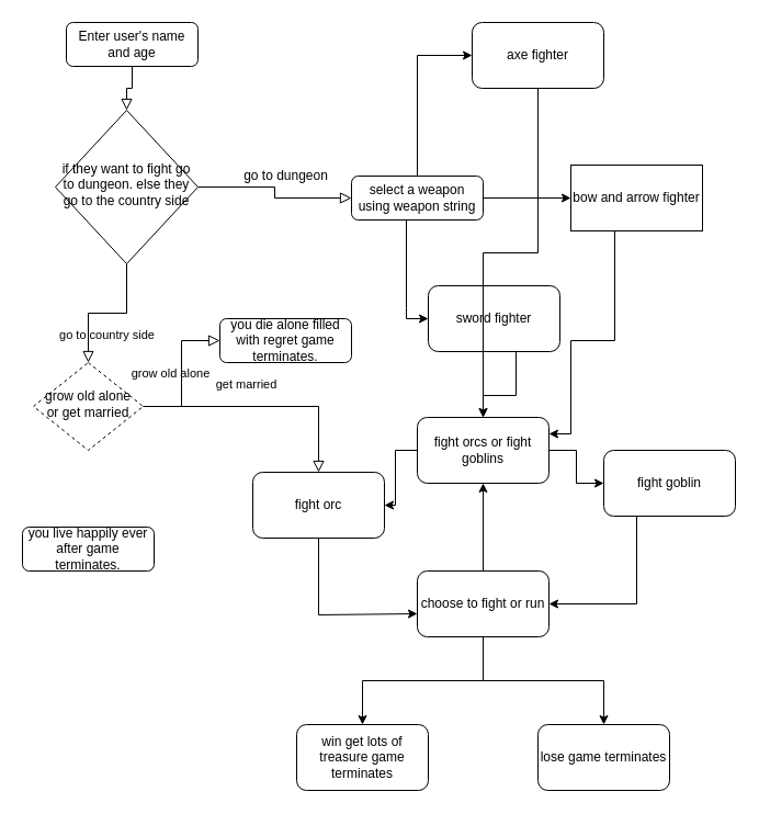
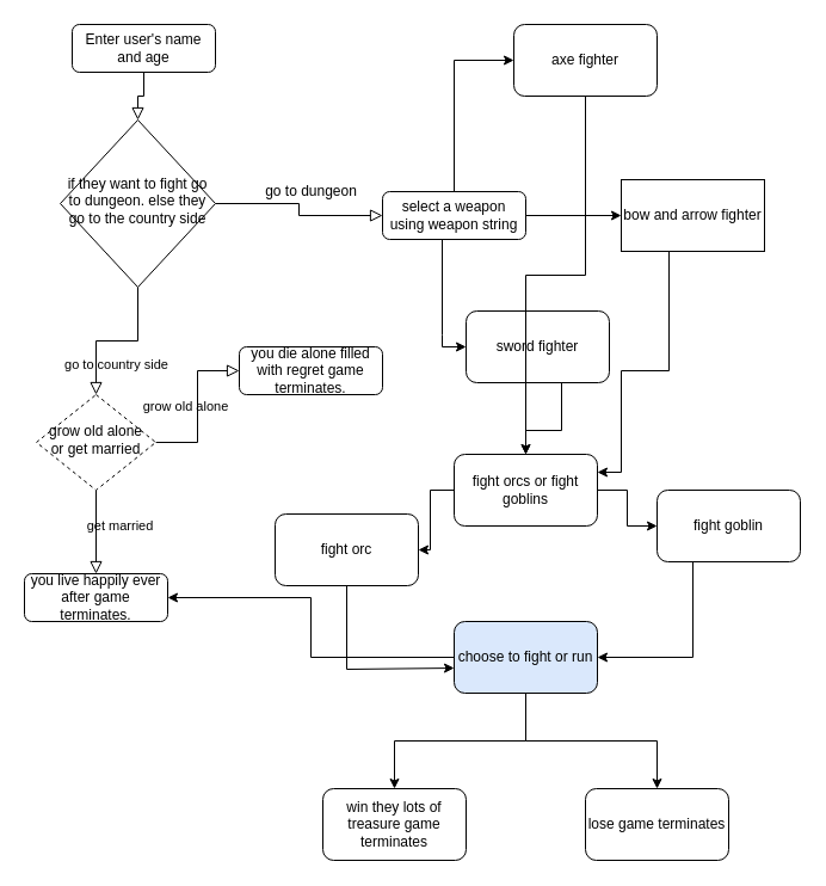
  <mxCell id="0" />
  <mxCell id="1" parent="0" />
  <mxCell id="2" value="" style="rounded=0;html=1;jettySize=auto;orthogonalLoop=1;fontSize=11;endArrow=block;endFill=0;endSize=8;strokeWidth=1;shadow=0;labelBackgroundColor=none;edgeStyle=orthogonalEdgeStyle;" parent="1" source="4" target="7" edge="1"><mxGeometry relative="1" as="geometry" /></mxCell>
  <mxCell id="3" style="edgeStyle=orthogonalEdgeStyle;rounded=0;orthogonalLoop=1;jettySize=auto;html=1;exitX=0.75;exitY=0;exitDx=0;exitDy=0;" edge="1" parent="1" source="4"><mxGeometry relative="1" as="geometry"><mxPoint x="150" y="20" as="targetPoint" /></mxGeometry></mxCell>
  <mxCell id="4" value="Enter user's name and age" style="rounded=1;whiteSpace=wrap;html=1;fontSize=12;glass=0;strokeWidth=1;shadow=0;" parent="1" vertex="1"><mxGeometry x="60" y="20" width="120" height="40" as="geometry" /></mxCell>
  <mxCell id="5" value="go to country side" style="rounded=0;html=1;jettySize=auto;orthogonalLoop=1;fontSize=11;endArrow=block;endFill=0;endSize=8;strokeWidth=1;shadow=0;labelBackgroundColor=none;edgeStyle=orthogonalEdgeStyle;" parent="1" source="7" target="14" edge="1"><mxGeometry y="20" relative="1" as="geometry"><mxPoint as="offset" /></mxGeometry></mxCell>
  <mxCell id="6" value="Go to dungeon" style="edgeStyle=orthogonalEdgeStyle;rounded=0;html=1;jettySize=auto;orthogonalLoop=1;fontSize=11;endArrow=block;endFill=0;endSize=8;strokeWidth=1;shadow=0;labelBackgroundColor=none;" parent="1" source="7" target="11" edge="1"><mxGeometry x="1" y="40" relative="1" as="geometry"><mxPoint x="40" y="40" as="offset" /></mxGeometry></mxCell>
  <mxCell id="7" value="if they want to fight go to dungeon. else they go to the country side" style="rhombus;whiteSpace=wrap;html=1;shadow=0;fontFamily=Helvetica;fontSize=12;align=center;strokeWidth=1;spacing=6;spacingTop=-4;" parent="1" vertex="1"><mxGeometry x="50" y="100" width="130" height="140" as="geometry" /></mxCell>
  <mxCell id="8" value="" style="edgeStyle=orthogonalEdgeStyle;rounded=0;orthogonalLoop=1;jettySize=auto;html=1;" edge="1" parent="1" source="11" target="21"><mxGeometry relative="1" as="geometry" /></mxCell>
  <mxCell id="9" value="" style="edgeStyle=orthogonalEdgeStyle;rounded=0;orthogonalLoop=1;jettySize=auto;html=1;" edge="1" parent="1" source="11" target="19"><mxGeometry relative="1" as="geometry"><Array as="points"><mxPoint x="370" y="280" /><mxPoint x="370" y="280" /></Array></mxGeometry></mxCell>
  <mxCell id="10" value="" style="edgeStyle=orthogonalEdgeStyle;rounded=0;orthogonalLoop=1;jettySize=auto;html=1;entryX=0;entryY=0.5;entryDx=0;entryDy=0;" edge="1" parent="1" source="11" target="23"><mxGeometry relative="1" as="geometry"><mxPoint x="380" y="90" as="targetPoint" /></mxGeometry></mxCell>
  <mxCell id="11" value="select a weapon using weapon string" style="rounded=1;whiteSpace=wrap;html=1;fontSize=12;glass=0;strokeWidth=1;shadow=0;" parent="1" vertex="1"><mxGeometry x="320" y="160" width="120" height="40" as="geometry" /></mxCell>
- <mxCell id="12" value="get married" style="rounded=0;html=1;jettySize=auto;orthogonalLoop=1;fontSize=11;endArrow=block;endFill=0;endSize=8;strokeWidth=1;shadow=0;labelBackgroundColor=none;edgeStyle=orthogonalEdgeStyle;" parent="1" source="14" target="32" edge="1"><mxGeometry x="-0.143" y="20" relative="1" as="geometry"><mxPoint as="offset" /></mxGeometry></mxCell>
+ <mxCell id="12" value="get married" style="rounded=0;html=1;jettySize=auto;orthogonalLoop=1;fontSize=11;endArrow=block;endFill=0;endSize=8;strokeWidth=1;shadow=0;labelBackgroundColor=none;edgeStyle=orthogonalEdgeStyle;" parent="1" source="14" target="15" edge="1"><mxGeometry x="-0.143" y="20" relative="1" as="geometry"><mxPoint as="offset" /></mxGeometry></mxCell>
  <mxCell id="13" value="grow old alone" style="edgeStyle=orthogonalEdgeStyle;rounded=0;html=1;jettySize=auto;orthogonalLoop=1;fontSize=11;endArrow=block;endFill=0;endSize=8;strokeWidth=1;shadow=0;labelBackgroundColor=none;" parent="1" source="14" target="16" edge="1"><mxGeometry y="10" relative="1" as="geometry"><mxPoint as="offset" /></mxGeometry></mxCell>
  <mxCell id="14" value="grow old alone or get married" style="rhombus;whiteSpace=wrap;html=1;shadow=0;fontFamily=Helvetica;fontSize=12;align=center;strokeWidth=1;spacing=6;spacingTop=-4;dashed=1;" parent="1" vertex="1"><mxGeometry x="30" y="330" width="100" height="80" as="geometry" /></mxCell>
  <mxCell id="15" value="you live happily ever after game terminates." style="rounded=1;whiteSpace=wrap;html=1;fontSize=12;glass=0;strokeWidth=1;shadow=0;" parent="1" vertex="1"><mxGeometry x="20" y="480" width="120" height="40" as="geometry" /></mxCell>
  <mxCell id="16" value="you die alone filled with regret game terminates." style="rounded=1;whiteSpace=wrap;html=1;fontSize=12;glass=0;strokeWidth=1;shadow=0;" parent="1" vertex="1"><mxGeometry x="200" y="290" width="120" height="40" as="geometry" /></mxCell>
  <mxCell id="17" value="go to dungeon" style="text;html=1;align=center;verticalAlign=middle;resizable=0;points=[];autosize=1;strokeColor=none;fillColor=none;" vertex="1" parent="1"><mxGeometry x="215" y="150" width="90" height="20" as="geometry" /></mxCell>
  <mxCell id="18" value="" style="edgeStyle=orthogonalEdgeStyle;rounded=0;orthogonalLoop=1;jettySize=auto;html=1;" edge="1" parent="1" source="19" target="26"><mxGeometry relative="1" as="geometry"><Array as="points"><mxPoint x="470" y="360" /><mxPoint x="440" y="360" /></Array></mxGeometry></mxCell>
  <mxCell id="19" value="sword fighter" style="rounded=1;whiteSpace=wrap;html=1;shadow=0;strokeWidth=1;glass=0;" vertex="1" parent="1"><mxGeometry x="390" y="260" width="120" height="60" as="geometry" /></mxCell>
  <mxCell id="20" value="" style="edgeStyle=orthogonalEdgeStyle;rounded=0;orthogonalLoop=1;jettySize=auto;html=1;entryX=1;entryY=0.25;entryDx=0;entryDy=0;" edge="1" parent="1" source="21" target="26"><mxGeometry relative="1" as="geometry"><mxPoint x="520" y="400" as="targetPoint" /><Array as="points"><mxPoint x="560" y="310" /><mxPoint x="520" y="310" /><mxPoint x="520" y="395" /></Array></mxGeometry></mxCell>
  <mxCell id="21" value="bow and arrow fighter" style="whiteSpace=wrap;html=1;shadow=0;strokeWidth=1;glass=0;rounded=0;" vertex="1" parent="1"><mxGeometry x="520" y="150" width="120" height="60" as="geometry" /></mxCell>
  <mxCell id="22" value="" style="edgeStyle=orthogonalEdgeStyle;rounded=0;orthogonalLoop=1;jettySize=auto;html=1;" edge="1" parent="1" source="23" target="26"><mxGeometry relative="1" as="geometry"><mxPoint x="480" y="370" as="targetPoint" /></mxGeometry></mxCell>
  <mxCell id="23" value="axe fighter" style="whiteSpace=wrap;html=1;rounded=1;shadow=0;strokeWidth=1;glass=0;" vertex="1" parent="1"><mxGeometry x="430" y="20" width="120" height="60" as="geometry" /></mxCell>
  <mxCell id="24" value="" style="edgeStyle=orthogonalEdgeStyle;rounded=0;orthogonalLoop=1;jettySize=auto;html=1;" edge="1" parent="1" source="26" target="32"><mxGeometry relative="1" as="geometry" /></mxCell>
  <mxCell id="25" value="" style="edgeStyle=orthogonalEdgeStyle;rounded=0;orthogonalLoop=1;jettySize=auto;html=1;" edge="1" parent="1" source="26" target="34"><mxGeometry relative="1" as="geometry" /></mxCell>
  <mxCell id="26" value="fight orcs or fight goblins" style="whiteSpace=wrap;html=1;rounded=1;shadow=0;strokeWidth=1;glass=0;" vertex="1" parent="1"><mxGeometry x="380" y="380" width="120" height="60" as="geometry" /></mxCell>
  <mxCell id="27" value="" style="edgeStyle=orthogonalEdgeStyle;rounded=0;orthogonalLoop=1;jettySize=auto;html=1;" edge="1" parent="1" source="30" target="35"><mxGeometry relative="1" as="geometry" /></mxCell>
- <mxCell id="28" value="" style="edgeStyle=orthogonalEdgeStyle;rounded=0;orthogonalLoop=1;jettySize=auto;html=1;" edge="1" parent="1" source="30" target="26"><mxGeometry relative="1" as="geometry" /></mxCell>
+ <mxCell id="28" value="" style="edgeStyle=orthogonalEdgeStyle;rounded=0;orthogonalLoop=1;jettySize=auto;html=1;" edge="1" parent="1" source="30" target="15"><mxGeometry relative="1" as="geometry" /></mxCell>
  <mxCell id="29" value="" style="edgeStyle=orthogonalEdgeStyle;rounded=0;orthogonalLoop=1;jettySize=auto;html=1;" edge="1" parent="1" source="30" target="36"><mxGeometry relative="1" as="geometry" /></mxCell>
- <mxCell id="30" value="choose to fight or run" style="whiteSpace=wrap;html=1;rounded=1;shadow=0;strokeWidth=1;glass=0;" vertex="1" parent="1"><mxGeometry x="380" y="520" width="120" height="60" as="geometry" /></mxCell>
+ <mxCell id="30" value="choose to fight or run" style="whiteSpace=wrap;html=1;rounded=1;shadow=0;strokeWidth=1;glass=0;fillColor=#dae8fc;" vertex="1" parent="1"><mxGeometry x="380" y="520" width="120" height="60" as="geometry" /></mxCell>
  <mxCell id="31" value="" style="edgeStyle=orthogonalEdgeStyle;rounded=0;orthogonalLoop=1;jettySize=auto;html=1;entryX=0;entryY=0.65;entryDx=0;entryDy=0;entryPerimeter=0;" edge="1" parent="1" source="32" target="30"><mxGeometry relative="1" as="geometry"><mxPoint x="290" y="560" as="targetPoint" /><Array as="points"><mxPoint x="290" y="560" /></Array></mxGeometry></mxCell>
  <mxCell id="32" value="fight orc" style="rounded=1;whiteSpace=wrap;html=1;shadow=0;strokeWidth=1;glass=0;" vertex="1" parent="1"><mxGeometry x="230" y="430" width="120" height="60" as="geometry" /></mxCell>
  <mxCell id="33" value="" style="edgeStyle=orthogonalEdgeStyle;rounded=0;orthogonalLoop=1;jettySize=auto;html=1;entryX=1;entryY=0.5;entryDx=0;entryDy=0;" edge="1" parent="1" source="34" target="30"><mxGeometry relative="1" as="geometry"><mxPoint x="610" y="550" as="targetPoint" /><Array as="points"><mxPoint x="580" y="550" /></Array></mxGeometry></mxCell>
  <mxCell id="34" value="fight goblin" style="whiteSpace=wrap;html=1;rounded=1;shadow=0;strokeWidth=1;glass=0;" vertex="1" parent="1"><mxGeometry x="550" y="410" width="120" height="60" as="geometry" /></mxCell>
- <mxCell id="35" value="win get lots of treasure game terminates" style="whiteSpace=wrap;html=1;rounded=1;shadow=0;strokeWidth=1;glass=0;" vertex="1" parent="1"><mxGeometry x="270" y="660" width="120" height="60" as="geometry" /></mxCell>
+ <mxCell id="35" value="win they lots of treasure game terminates" style="whiteSpace=wrap;html=1;rounded=1;shadow=0;strokeWidth=1;glass=0;" vertex="1" parent="1"><mxGeometry x="270" y="660" width="120" height="60" as="geometry" /></mxCell>
  <mxCell id="36" value="lose game terminates" style="whiteSpace=wrap;html=1;rounded=1;shadow=0;strokeWidth=1;glass=0;" vertex="1" parent="1"><mxGeometry x="490" y="660" width="120" height="60" as="geometry" /></mxCell>
